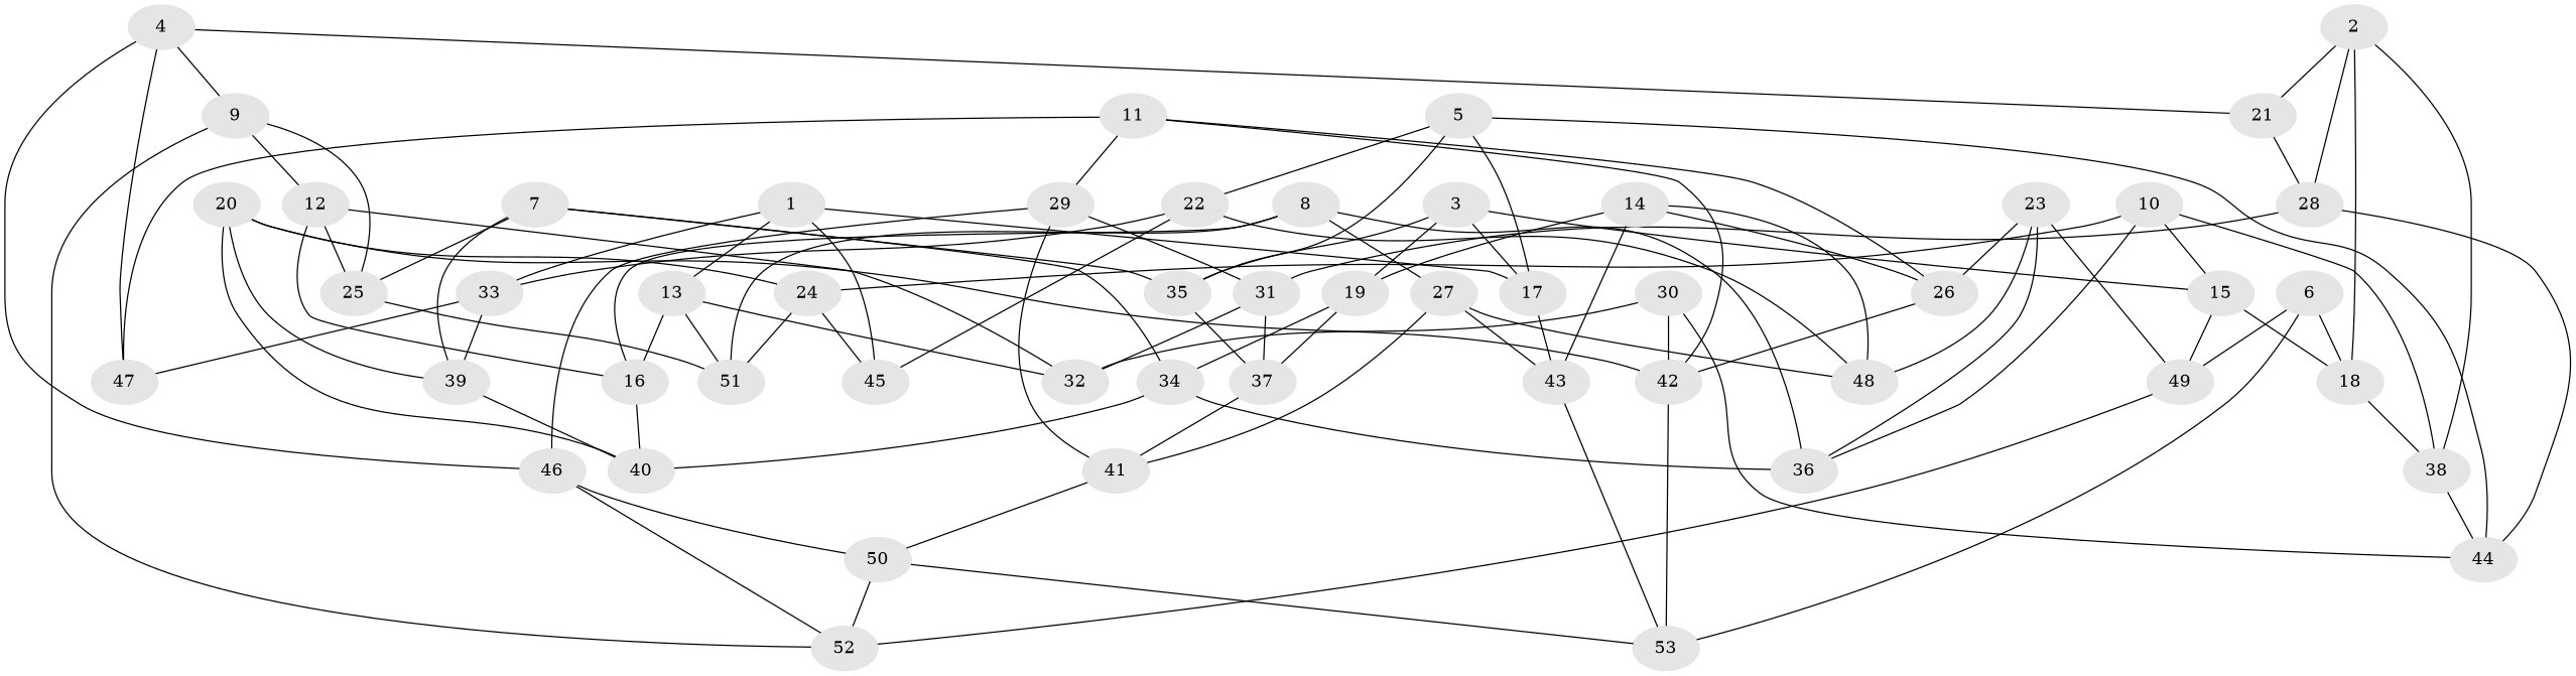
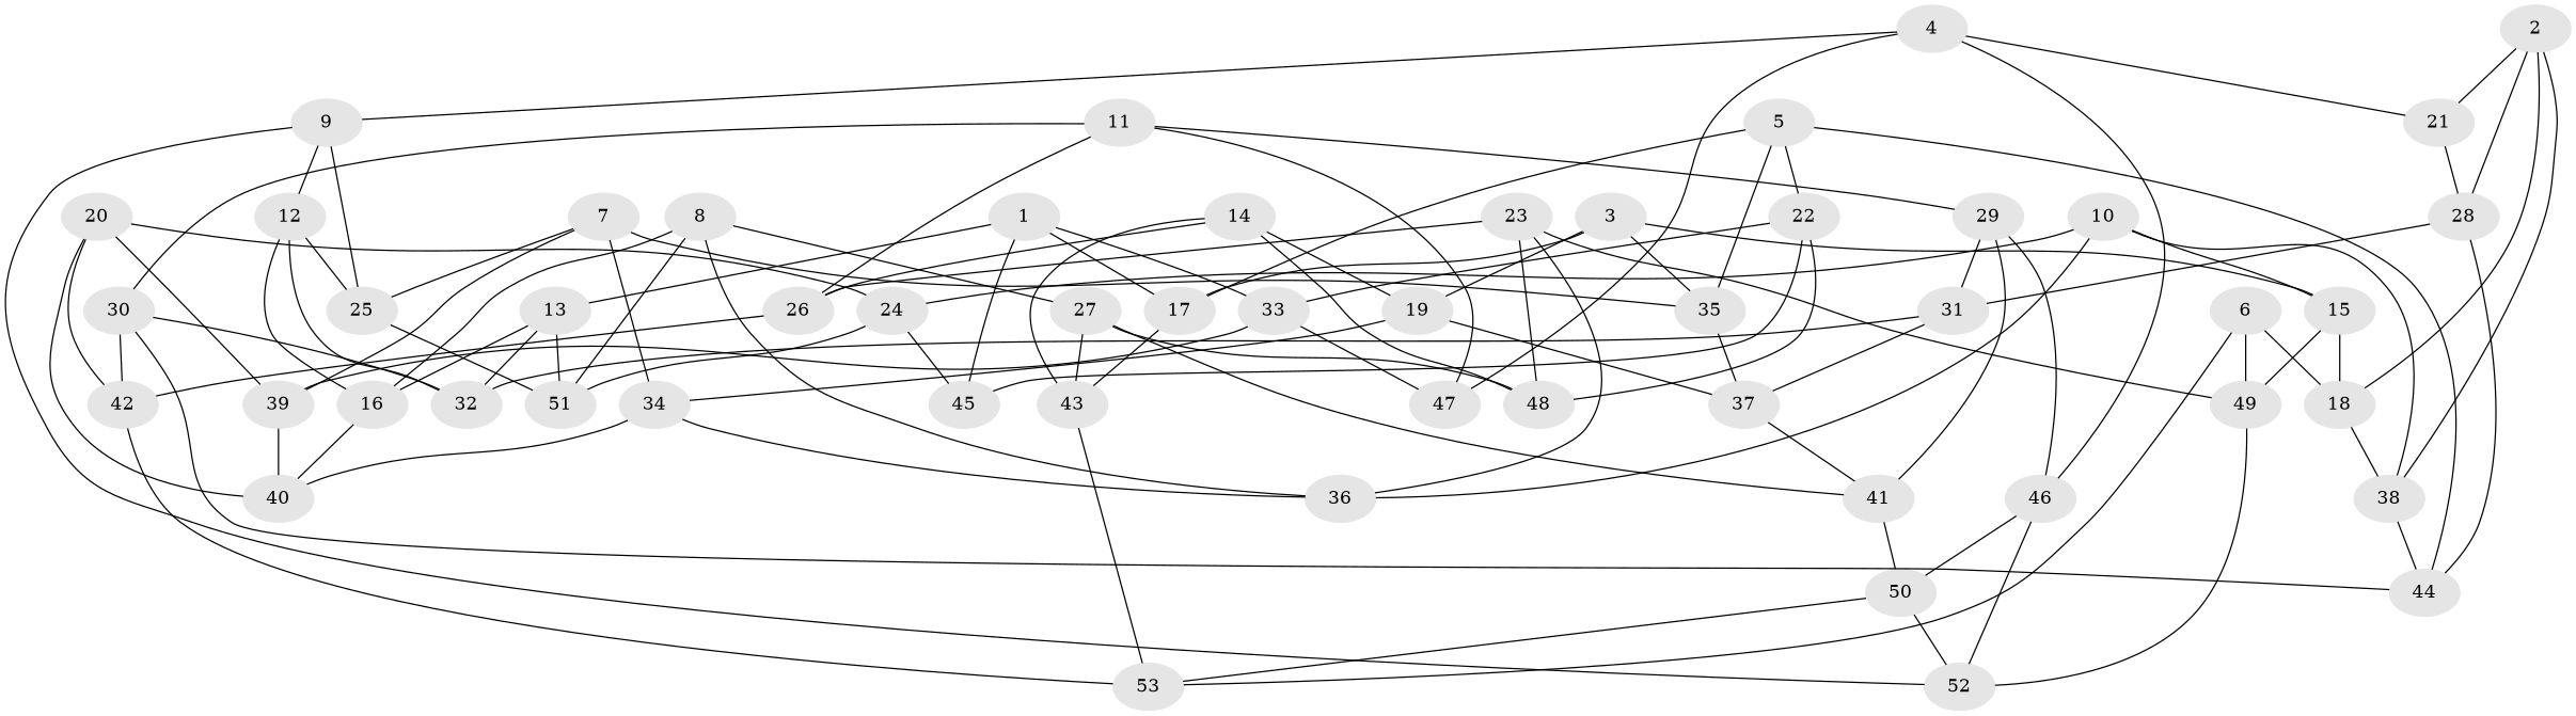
  graph {
    node [color=gray90 style=filled]
    1
    13
    17
    33
    45
    16
    51
    32
    43
    47
    39
    2
    18
    21
    28
    38
    44
    31
    3
    15
    19
    35
    49
    34
    37
    4
    9
    46
    25
    12
    52
    50
    5
    22
    48
    6
    53
    7
    36
    40
    8
    27
    41
    10
    24
    11
    26
    29
    30
    42
    14
    20
    23
    1 -- 13
    1 -- 17
    1 -- 33
    1 -- 45
    13 -- 16
    13 -- 51
    13 -- 32
    17 -- 43
    33 -- 47
    33 -- 39
    16 -- 40
    43 -- 53
    39 -- 40
    2 -- 18
    2 -- 21
    2 -- 28
    2 -- 38
    18 -- 38
    21 -- 28
    28 -- 44
    28 -- 31
    38 -- 44
    31 -- 32
    31 -- 37
    3 -- 17
    3 -- 15
    3 -- 19
    3 -- 35
    15 -- 18
    15 -- 49
    19 -- 34
    19 -- 37
    35 -- 37
    49 -- 52
    34 -- 36
    34 -- 40
    37 -- 41
    4 -- 47
    4 -- 21
    4 -- 9
    4 -- 46
    9 -- 25
    9 -- 12
    9 -- 52
    46 -- 52
    46 -- 50
    25 -- 51
    12 -- 16
    12 -- 32
    12 -- 25
    50 -- 52
    50 -- 53
    5 -- 17
    5 -- 44
    5 -- 35
    5 -- 22
    22 -- 33
    22 -- 45
    22 -- 48
    6 -- 18
    6 -- 49
    6 -- 53
    7 -- 39
    7 -- 35
    7 -- 34
    7 -- 25
    8 -- 16
    8 -- 51
    8 -- 36
    8 -- 27
    27 -- 43
    27 -- 48
    27 -- 41
    41 -- 50
    10 -- 38
    10 -- 15
    10 -- 36
    10 -- 24
    24 -- 45
    24 -- 51
    11 -- 47
    11 -- 26
    11 -- 29
-   11 -- 42
+   11 -- 30
    26 -- 42
    29 -- 31
    29 -- 46
    29 -- 41
    30 -- 32
    30 -- 44
    30 -- 42
    42 -- 53
    14 -- 43
    14 -- 19
    14 -- 48
    14 -- 26
    20 -- 39
    20 -- 40
    20 -- 24
    20 -- 42
    23 -- 49
    23 -- 48
    23 -- 36
    23 -- 26
  }
